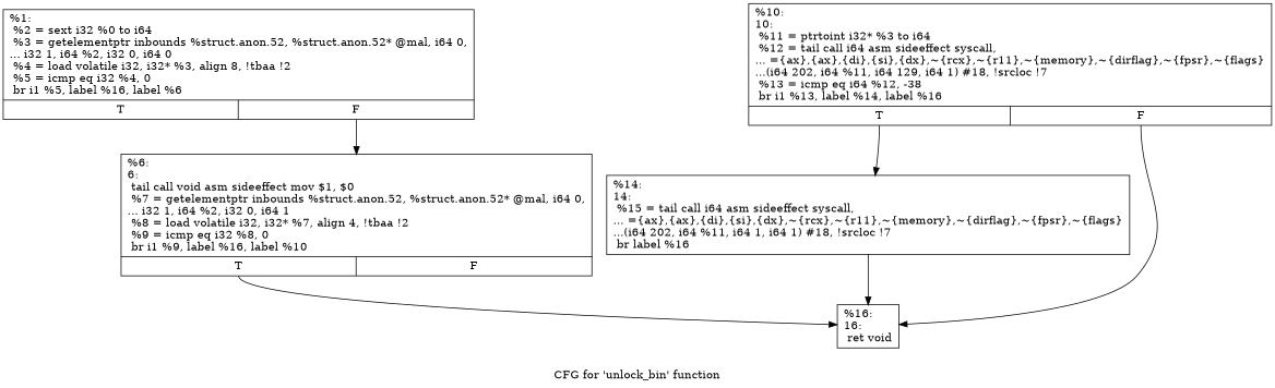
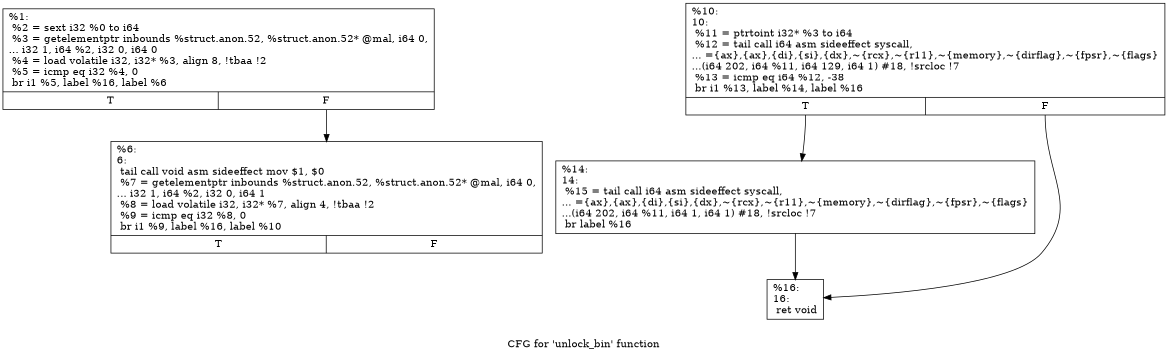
  digraph {
    label="CFG for 'unlock_bin' function"
    node [shape=record]
    edge [tailport=s0]
    n1 [label="{%1:\l  %2 = sext i32 %0 to i64\l  %3 = getelementptr inbounds %struct.anon.52, %struct.anon.52* @mal, i64 0,\l... i32 1, i64 %2, i32 0, i64 0\l  %4 = load volatile i32, i32* %3, align 8, !tbaa !2\l  %5 = icmp eq i32 %4, 0\l  br i1 %5, label %16, label %6\l|{<s0>T|<s1>F}}"]
    n2 [label="{%6:\l6:                                                \l  tail call void asm sideeffect mov $1, $0 \l  %7 = getelementptr inbounds %struct.anon.52, %struct.anon.52* @mal, i64 0,\l... i32 1, i64 %2, i32 0, i64 1\l  %8 = load volatile i32, i32* %7, align 4, !tbaa !2\l  %9 = icmp eq i32 %8, 0\l  br i1 %9, label %16, label %10\l|{<s0>T|<s1>F}}"]
    n3 [label="{%16:\l16:                                               \l  ret void\l}"]
    n4 [label="{%10:\l10:                                               \l  %11 = ptrtoint i32* %3 to i64\l  %12 = tail call i64 asm sideeffect syscall,\l... =\{ax\},\{ax\},\{di\},\{si\},\{dx\},~\{rcx\},~\{r11\},~\{memory\},~\{dirflag\},~\{fpsr\},~\{flags\}\l...(i64 202, i64 %11, i64 129, i64 1) #18, !srcloc !7\l  %13 = icmp eq i64 %12, -38\l  br i1 %13, label %14, label %16\l|{<s0>T|<s1>F}}"]
    n5 [label="{%14:\l14:                                               \l  %15 = tail call i64 asm sideeffect syscall,\l... =\{ax\},\{ax\},\{di\},\{si\},\{dx\},~\{rcx\},~\{r11\},~\{memory\},~\{dirflag\},~\{fpsr\},~\{flags\}\l...(i64 202, i64 %11, i64 1, i64 1) #18, !srcloc !7\l  br label %16\l}"]
    n1 -> n2 [tailport=s1]
-   n2 -> n3
    n4 -> n3 [tailport=s1]
    n4 -> n5
    n5 -> n3
  }
